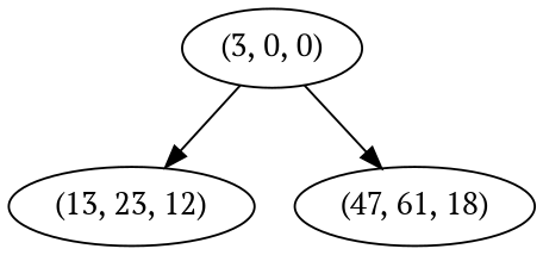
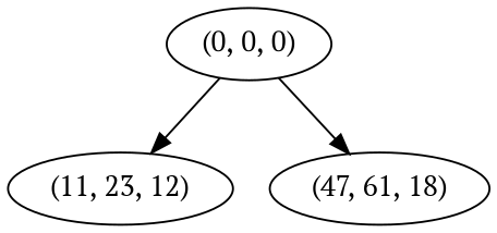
  digraph {
    fontname="PT Serif"
    node [fontname="PT Serif"]
    edge [fontname="PT Serif"]
-   "(0, 0, 0)" [label="(3, 0, 0)"]
-   "(13, 23, 12)"
+   "(0, 0, 0)"
+   "(13, 23, 12)" [label="(11, 23, 12)"]
    n3 [label="(47, 61, 18)"]
    "(0, 0, 0)" -> "(13, 23, 12)"
    "(0, 0, 0)" -> n3
  }
